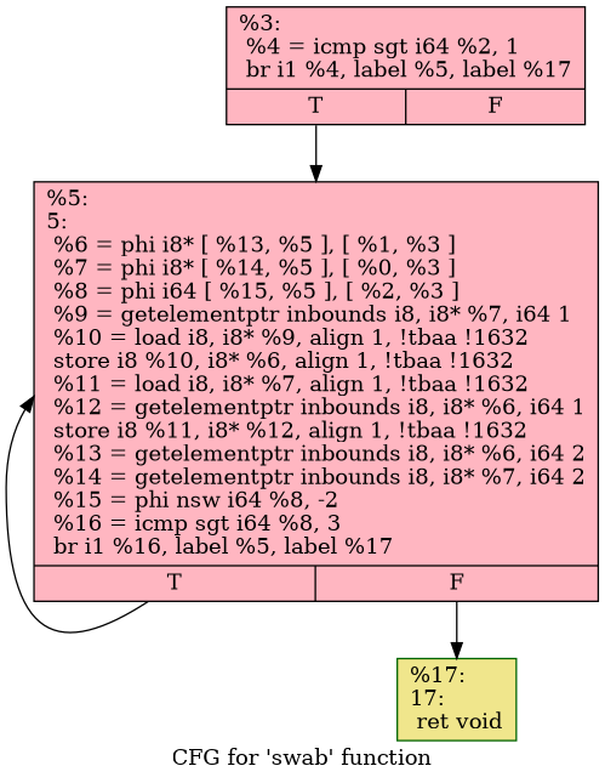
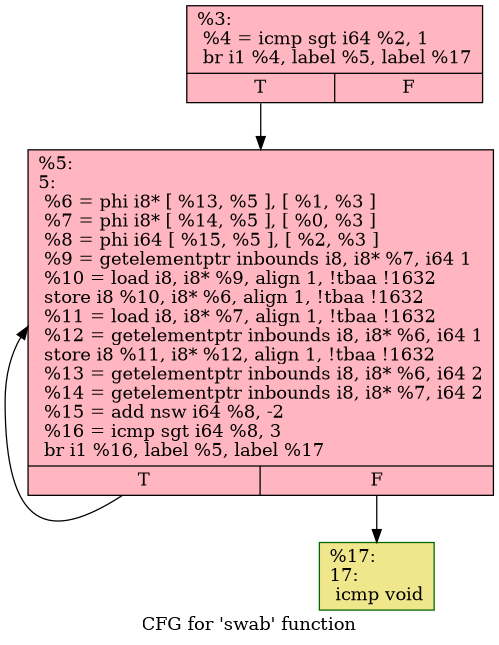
  digraph {
    label="CFG for 'swab' function"
    node [color=black fillcolor=lightpink shape=record style=filled]
    edge [tailport=s0]
    n1 [label="{%3:\l  %4 = icmp sgt i64 %2, 1\l  br i1 %4, label %5, label %17\l|{<s0>T|<s1>F}}"]
-   n2 [label="{%5:\l5:                                                \l  %6 = phi i8* [ %13, %5 ], [ %1, %3 ]\l  %7 = phi i8* [ %14, %5 ], [ %0, %3 ]\l  %8 = phi i64 [ %15, %5 ], [ %2, %3 ]\l  %9 = getelementptr inbounds i8, i8* %7, i64 1\l  %10 = load i8, i8* %9, align 1, !tbaa !1632\l  store i8 %10, i8* %6, align 1, !tbaa !1632\l  %11 = load i8, i8* %7, align 1, !tbaa !1632\l  %12 = getelementptr inbounds i8, i8* %6, i64 1\l  store i8 %11, i8* %12, align 1, !tbaa !1632\l  %13 = getelementptr inbounds i8, i8* %6, i64 2\l  %14 = getelementptr inbounds i8, i8* %7, i64 2\l  %15 = phi nsw i64 %8, -2\l  %16 = icmp sgt i64 %8, 3\l  br i1 %16, label %5, label %17\l|{<s0>T|<s1>F}}"]
-   n3 [color=darkgreen fillcolor=khaki label="{%17:\l17:                                               \l  ret void\l}"]
+   n2 [label="{%5:\l5:                                                \l  %6 = phi i8* [ %13, %5 ], [ %1, %3 ]\l  %7 = phi i8* [ %14, %5 ], [ %0, %3 ]\l  %8 = phi i64 [ %15, %5 ], [ %2, %3 ]\l  %9 = getelementptr inbounds i8, i8* %7, i64 1\l  %10 = load i8, i8* %9, align 1, !tbaa !1632\l  store i8 %10, i8* %6, align 1, !tbaa !1632\l  %11 = load i8, i8* %7, align 1, !tbaa !1632\l  %12 = getelementptr inbounds i8, i8* %6, i64 1\l  store i8 %11, i8* %12, align 1, !tbaa !1632\l  %13 = getelementptr inbounds i8, i8* %6, i64 2\l  %14 = getelementptr inbounds i8, i8* %7, i64 2\l  %15 = add nsw i64 %8, -2\l  %16 = icmp sgt i64 %8, 3\l  br i1 %16, label %5, label %17\l|{<s0>T|<s1>F}}"]
+   n3 [color=darkgreen fillcolor=khaki label="{%17:\l17:                                               \l  icmp void\l}"]
    n1 -> n2
    n2 -> n2
    n2 -> n3 [tailport=s1]
  }
